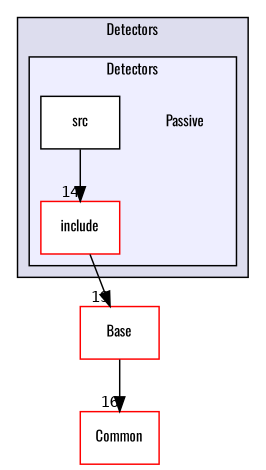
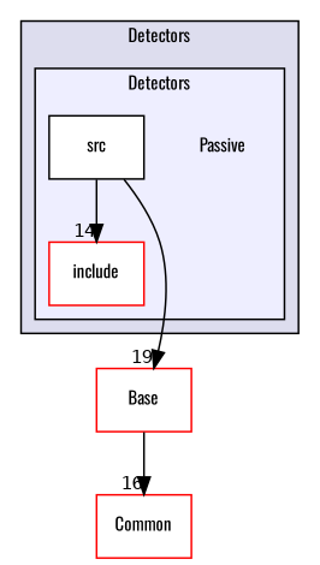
  digraph {
    compound=true
    fontname=Oswald
    node [fontname=Oswald fontsize=10 shape=box color=red]
    edge [fontname=Oswald labeldistance=1.5 labelfontname=Helvetica labelfontsize=10]
    n1 [label=Passive shape=plaintext color=""]
    n2 [fillcolor=white label=include style=filled]
    n3 [color=black fillcolor=white label=src style=filled]
    n4 [label=Base]
    n5 [label=Common]
    subgraph cluster_1 {
      bgcolor="#ddddee"
      fontsize=10
      label=Detectors
      pencolor=black
      subgraph cluster_2 {
        bgcolor="#eeeeff"
        fontsize=10
        label=Detectors
        pencolor=black
        n1
        n2
        n3
      }
    }
    n3 -> n2 [headlabel=14]
-   n2 -> n4 [headlabel=19]
+   n3 -> n4 [headlabel=19]
    n4 -> n5 [headlabel=16]
  }
